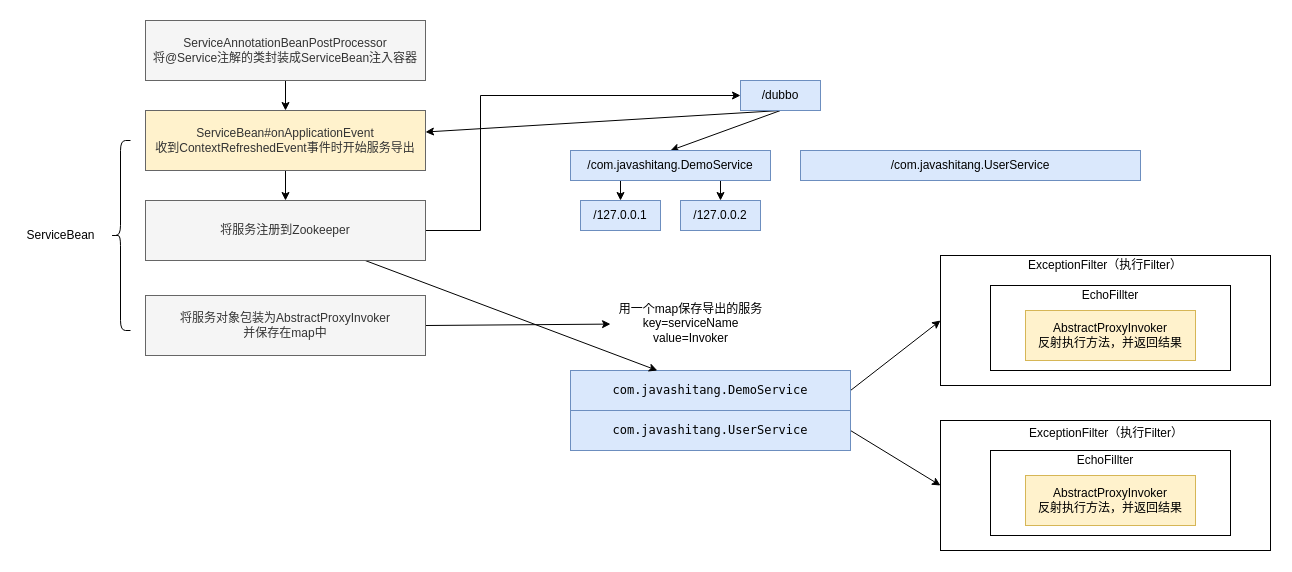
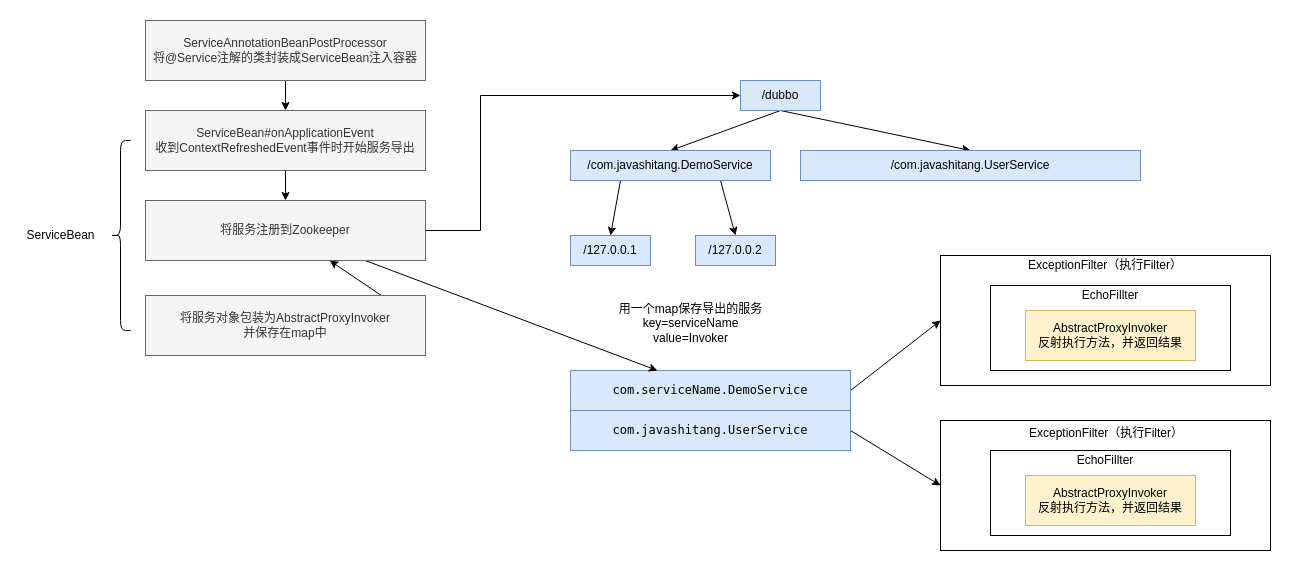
  <mxCell id="0" />
  <mxCell id="1" parent="0" />
  <mxCell id="2" value="" style="rounded=0;whiteSpace=wrap;html=1;" parent="1" vertex="1"><mxGeometry x="940" y="255" width="330" height="130" as="geometry" /></mxCell>
  <mxCell id="3" value="" style="rounded=0;whiteSpace=wrap;html=1;" parent="1" vertex="1"><mxGeometry x="990" y="285" width="240" height="85" as="geometry" /></mxCell>
  <mxCell id="4" value="AbstractProxyInvoker&lt;br&gt;反射执行方法，并返回结果" style="rounded=0;whiteSpace=wrap;html=1;fillColor=#fff2cc;strokeColor=#d6b656;" parent="1" vertex="1"><mxGeometry x="1025" y="310" width="170" height="50" as="geometry" /></mxCell>
  <mxCell id="5" value="EchoFillter" style="text;html=1;strokeColor=none;fillColor=none;align=center;verticalAlign=middle;whiteSpace=wrap;rounded=0;" parent="1" vertex="1"><mxGeometry x="1040" y="280" width="140" height="30" as="geometry" /></mxCell>
  <mxCell id="6" value="&lt;pre&gt;&lt;font face=&quot;Helvetica&quot;&gt;ExceptionFilter（执行Filter）&lt;/font&gt;&lt;/pre&gt;" style="text;html=1;strokeColor=none;fillColor=none;align=center;verticalAlign=middle;whiteSpace=wrap;rounded=0;" parent="1" vertex="1"><mxGeometry x="1075" y="250" width="60" height="30" as="geometry" /></mxCell>
  <mxCell id="7" value="用一个map保存导出的服务&lt;br&gt;key=serviceName&lt;br&gt;value=Invoker" style="text;html=1;align=center;verticalAlign=middle;resizable=0;points=[];autosize=1;strokeColor=none;fillColor=none;" parent="1" vertex="1"><mxGeometry x="610" y="298" width="160" height="50" as="geometry" /></mxCell>
  <mxCell id="8" style="rounded=0;orthogonalLoop=1;jettySize=auto;html=1;exitX=1;exitY=0.5;exitDx=0;exitDy=0;entryX=0;entryY=0.5;entryDx=0;entryDy=0;" parent="1" target="2" edge="1"><mxGeometry relative="1" as="geometry"><mxPoint x="850" y="390" as="sourcePoint" /></mxGeometry></mxCell>
- <mxCell id="9" value="&lt;pre&gt;com.javashitang.DemoService&lt;/pre&gt;" style="rounded=0;whiteSpace=wrap;html=1;fillColor=#dae8fc;strokeColor=#6c8ebf;" parent="1" vertex="1"><mxGeometry x="570" y="370" width="280" height="40" as="geometry" /></mxCell>
+ <mxCell id="9" value="&lt;pre&gt;com.serviceName.DemoService&lt;/pre&gt;" style="rounded=0;whiteSpace=wrap;html=1;fillColor=#dae8fc;strokeColor=#6c8ebf;" parent="1" vertex="1"><mxGeometry x="570" y="370" width="280" height="40" as="geometry" /></mxCell>
  <mxCell id="10" style="edgeStyle=none;rounded=0;orthogonalLoop=1;jettySize=auto;html=1;exitX=1;exitY=0.5;exitDx=0;exitDy=0;entryX=0;entryY=0.5;entryDx=0;entryDy=0;" parent="1" target="12" edge="1"><mxGeometry relative="1" as="geometry"><mxPoint x="850" y="430" as="sourcePoint" /></mxGeometry></mxCell>
  <mxCell id="11" value="&lt;pre&gt;com.javashitang.UserService&lt;/pre&gt;" style="rounded=0;whiteSpace=wrap;html=1;fillColor=#dae8fc;strokeColor=#6c8ebf;" parent="1" vertex="1"><mxGeometry x="570" y="410" width="280" height="40" as="geometry" /></mxCell>
  <mxCell id="12" value="" style="rounded=0;whiteSpace=wrap;html=1;" parent="1" vertex="1"><mxGeometry x="940" y="420" width="330" height="130" as="geometry" /></mxCell>
  <mxCell id="13" value="" style="rounded=0;whiteSpace=wrap;html=1;" parent="1" vertex="1"><mxGeometry x="990" y="450" width="240" height="85" as="geometry" /></mxCell>
  <mxCell id="14" value="AbstractProxyInvoker&lt;br&gt;反射执行方法，并返回结果" style="rounded=0;whiteSpace=wrap;html=1;fillColor=#fff2cc;strokeColor=#d6b656;" parent="1" vertex="1"><mxGeometry x="1025" y="475" width="170" height="50" as="geometry" /></mxCell>
  <mxCell id="15" value="EchoFillter" style="text;html=1;strokeColor=none;fillColor=none;align=center;verticalAlign=middle;whiteSpace=wrap;rounded=0;" parent="1" vertex="1"><mxGeometry x="1040" y="445" width="130" height="30" as="geometry" /></mxCell>
  <mxCell id="16" value="&lt;pre&gt;&lt;font face=&quot;Helvetica&quot;&gt;ExceptionFilter（执行Filter）&lt;/font&gt;&lt;/pre&gt;" style="text;html=1;strokeColor=none;fillColor=none;align=center;verticalAlign=middle;whiteSpace=wrap;rounded=0;" parent="1" vertex="1"><mxGeometry x="1076" y="418" width="60" height="30" as="geometry" /></mxCell>
  <mxCell id="17" value="" style="edgeStyle=none;rounded=0;orthogonalLoop=1;jettySize=auto;html=1;fontFamily=Helvetica;" parent="1" target="19" edge="1"><mxGeometry relative="1" as="geometry"><mxPoint x="285" y="75" as="sourcePoint" /></mxGeometry></mxCell>
  <mxCell id="18" value="" style="edgeStyle=none;rounded=0;orthogonalLoop=1;jettySize=auto;html=1;fontFamily=Helvetica;" parent="1" source="19" target="24" edge="1"><mxGeometry relative="1" as="geometry" /></mxCell>
- <mxCell id="19" value="&lt;span&gt;ServiceBean&lt;/span&gt;#onApplicationEvent&lt;br&gt;收到ContextRefreshedEvent事件时开始服务导出" style="rounded=0;whiteSpace=wrap;html=1;fontFamily=Helvetica;fillColor=#fff2cc;strokeColor=#666666;fontColor=#333333;" parent="1" vertex="1"><mxGeometry x="145" y="110" width="280" height="60" as="geometry" /></mxCell>
- <mxCell id="20" style="edgeStyle=none;rounded=0;orthogonalLoop=1;jettySize=auto;html=1;exitX=1;exitY=0.5;exitDx=0;exitDy=0;fontFamily=Helvetica;" parent="1" source="21" target="7" edge="1"><mxGeometry relative="1" as="geometry" /></mxCell>
+ <mxCell id="19" value="&lt;span&gt;ServiceBean&lt;/span&gt;#onApplicationEvent&lt;br&gt;收到ContextRefreshedEvent事件时开始服务导出" style="rounded=0;whiteSpace=wrap;html=1;fontFamily=Helvetica;fillColor=#f5f5f5;strokeColor=#666666;fontColor=#333333;" parent="1" vertex="1"><mxGeometry x="145" y="110" width="280" height="60" as="geometry" /></mxCell>
+ <mxCell id="20" style="edgeStyle=none;rounded=0;orthogonalLoop=1;jettySize=auto;html=1;exitX=1;exitY=0.5;exitDx=0;exitDy=0;fontFamily=Helvetica;" parent="1" source="21" target="24" edge="1"><mxGeometry relative="1" as="geometry" /></mxCell>
  <mxCell id="21" value="将服务对象包装为AbstractProxyInvoker&lt;br&gt;并保存在map中" style="rounded=0;whiteSpace=wrap;html=1;fontFamily=Helvetica;fillColor=#f5f5f5;strokeColor=#666666;fontColor=#333333;" parent="1" vertex="1"><mxGeometry x="145" y="295" width="280" height="60" as="geometry" /></mxCell>
  <mxCell id="22" value="" style="edgeStyle=none;rounded=0;orthogonalLoop=1;jettySize=auto;html=1;fontFamily=Helvetica;" parent="1" source="24" target="9" edge="1"><mxGeometry relative="1" as="geometry" /></mxCell>
  <mxCell id="23" style="rounded=0;orthogonalLoop=1;jettySize=auto;html=1;exitX=1;exitY=0.5;exitDx=0;exitDy=0;entryX=0;entryY=0.5;entryDx=0;entryDy=0;edgeStyle=orthogonalEdgeStyle;" parent="1" source="24" target="29" edge="1"><mxGeometry relative="1" as="geometry"><Array as="points"><mxPoint x="480" y="230" /><mxPoint x="480" y="95" /></Array></mxGeometry></mxCell>
  <mxCell id="24" value="将服务注册到Zookeeper" style="rounded=0;whiteSpace=wrap;html=1;fontFamily=Helvetica;fillColor=#f5f5f5;strokeColor=#666666;fontColor=#333333;" parent="1" vertex="1"><mxGeometry x="145" y="200" width="280" height="60" as="geometry" /></mxCell>
  <mxCell id="25" value="" style="shape=curlyBracket;whiteSpace=wrap;html=1;rounded=1;fontFamily=Helvetica;size=0.5;" parent="1" vertex="1"><mxGeometry x="110" y="140" width="20" height="190" as="geometry" /></mxCell>
  <mxCell id="26" value="&lt;span&gt;ServiceBean&lt;/span&gt;" style="text;html=1;align=center;verticalAlign=middle;resizable=0;points=[];autosize=1;strokeColor=none;fillColor=none;fontFamily=Helvetica;" parent="1" vertex="1"><mxGeometry x="20" y="225" width="80" height="20" as="geometry" /></mxCell>
  <mxCell id="27" style="rounded=0;orthogonalLoop=1;jettySize=auto;html=1;exitX=0.5;exitY=1;exitDx=0;exitDy=0;entryX=0.5;entryY=0;entryDx=0;entryDy=0;" parent="1" source="29" target="32" edge="1"><mxGeometry relative="1" as="geometry" /></mxCell>
- <mxCell id="28" style="edgeStyle=none;rounded=0;orthogonalLoop=1;jettySize=auto;html=1;exitX=0.5;exitY=1;exitDx=0;exitDy=0;" parent="1" source="29" target="19" edge="1"><mxGeometry relative="1" as="geometry" /></mxCell>
+ <mxCell id="28" style="edgeStyle=none;rounded=0;orthogonalLoop=1;jettySize=auto;html=1;exitX=0.5;exitY=1;exitDx=0;exitDy=0;entryX=0.5;entryY=0;entryDx=0;entryDy=0;" parent="1" source="29" target="35" edge="1"><mxGeometry relative="1" as="geometry" /></mxCell>
  <mxCell id="29" value="/dubbo" style="rounded=0;whiteSpace=wrap;html=1;fillColor=#dae8fc;strokeColor=#6c8ebf;" parent="1" vertex="1"><mxGeometry x="740" y="80" width="80" height="30" as="geometry" /></mxCell>
  <mxCell id="30" style="edgeStyle=none;rounded=0;orthogonalLoop=1;jettySize=auto;html=1;exitX=0.25;exitY=1;exitDx=0;exitDy=0;entryX=0.5;entryY=0;entryDx=0;entryDy=0;" parent="1" source="32" target="33" edge="1"><mxGeometry relative="1" as="geometry" /></mxCell>
  <mxCell id="31" style="edgeStyle=none;rounded=0;orthogonalLoop=1;jettySize=auto;html=1;exitX=0.75;exitY=1;exitDx=0;exitDy=0;entryX=0.5;entryY=0;entryDx=0;entryDy=0;" parent="1" source="32" target="34" edge="1"><mxGeometry relative="1" as="geometry" /></mxCell>
  <mxCell id="32" value="/com.javashitang.DemoService" style="rounded=0;whiteSpace=wrap;html=1;fillColor=#dae8fc;strokeColor=#6c8ebf;" parent="1" vertex="1"><mxGeometry x="570" y="150" width="200" height="30" as="geometry" /></mxCell>
- <mxCell id="33" value="/127.0.0.1" style="rounded=0;whiteSpace=wrap;html=1;fillColor=#dae8fc;strokeColor=#6c8ebf;" parent="1" vertex="1"><mxGeometry x="580" y="200" width="80" height="30" as="geometry" /></mxCell>
- <mxCell id="34" value="/127.0.0.2" style="rounded=0;whiteSpace=wrap;html=1;fillColor=#dae8fc;strokeColor=#6c8ebf;" parent="1" vertex="1"><mxGeometry x="680" y="200" width="80" height="30" as="geometry" /></mxCell>
+ <mxCell id="33" value="/127.0.0.1" style="rounded=0;whiteSpace=wrap;html=1;fillColor=#dae8fc;strokeColor=#6c8ebf;" parent="1" vertex="1"><mxGeometry x="570" y="235" width="80" height="30" as="geometry" /></mxCell>
+ <mxCell id="34" value="/127.0.0.2" style="rounded=0;whiteSpace=wrap;html=1;fillColor=#dae8fc;strokeColor=#6c8ebf;" parent="1" vertex="1"><mxGeometry x="695" y="235" width="80" height="30" as="geometry" /></mxCell>
  <mxCell id="35" value="/com.javashitang.UserService" style="rounded=0;whiteSpace=wrap;html=1;fillColor=#dae8fc;strokeColor=#6c8ebf;" parent="1" vertex="1"><mxGeometry x="800" y="150" width="340" height="30" as="geometry" /></mxCell>
  <mxCell id="36" value="&lt;div&gt;ServiceAnnotationBeanPostProcessor&lt;/div&gt;&lt;div&gt;将@Service注解的类封装成ServiceBean注入容器&lt;/div&gt;" style="rounded=0;whiteSpace=wrap;html=1;fontFamily=Helvetica;fillColor=#f5f5f5;strokeColor=#666666;fontColor=#333333;" parent="1" vertex="1"><mxGeometry x="145" y="20" width="280" height="60" as="geometry" /></mxCell>
